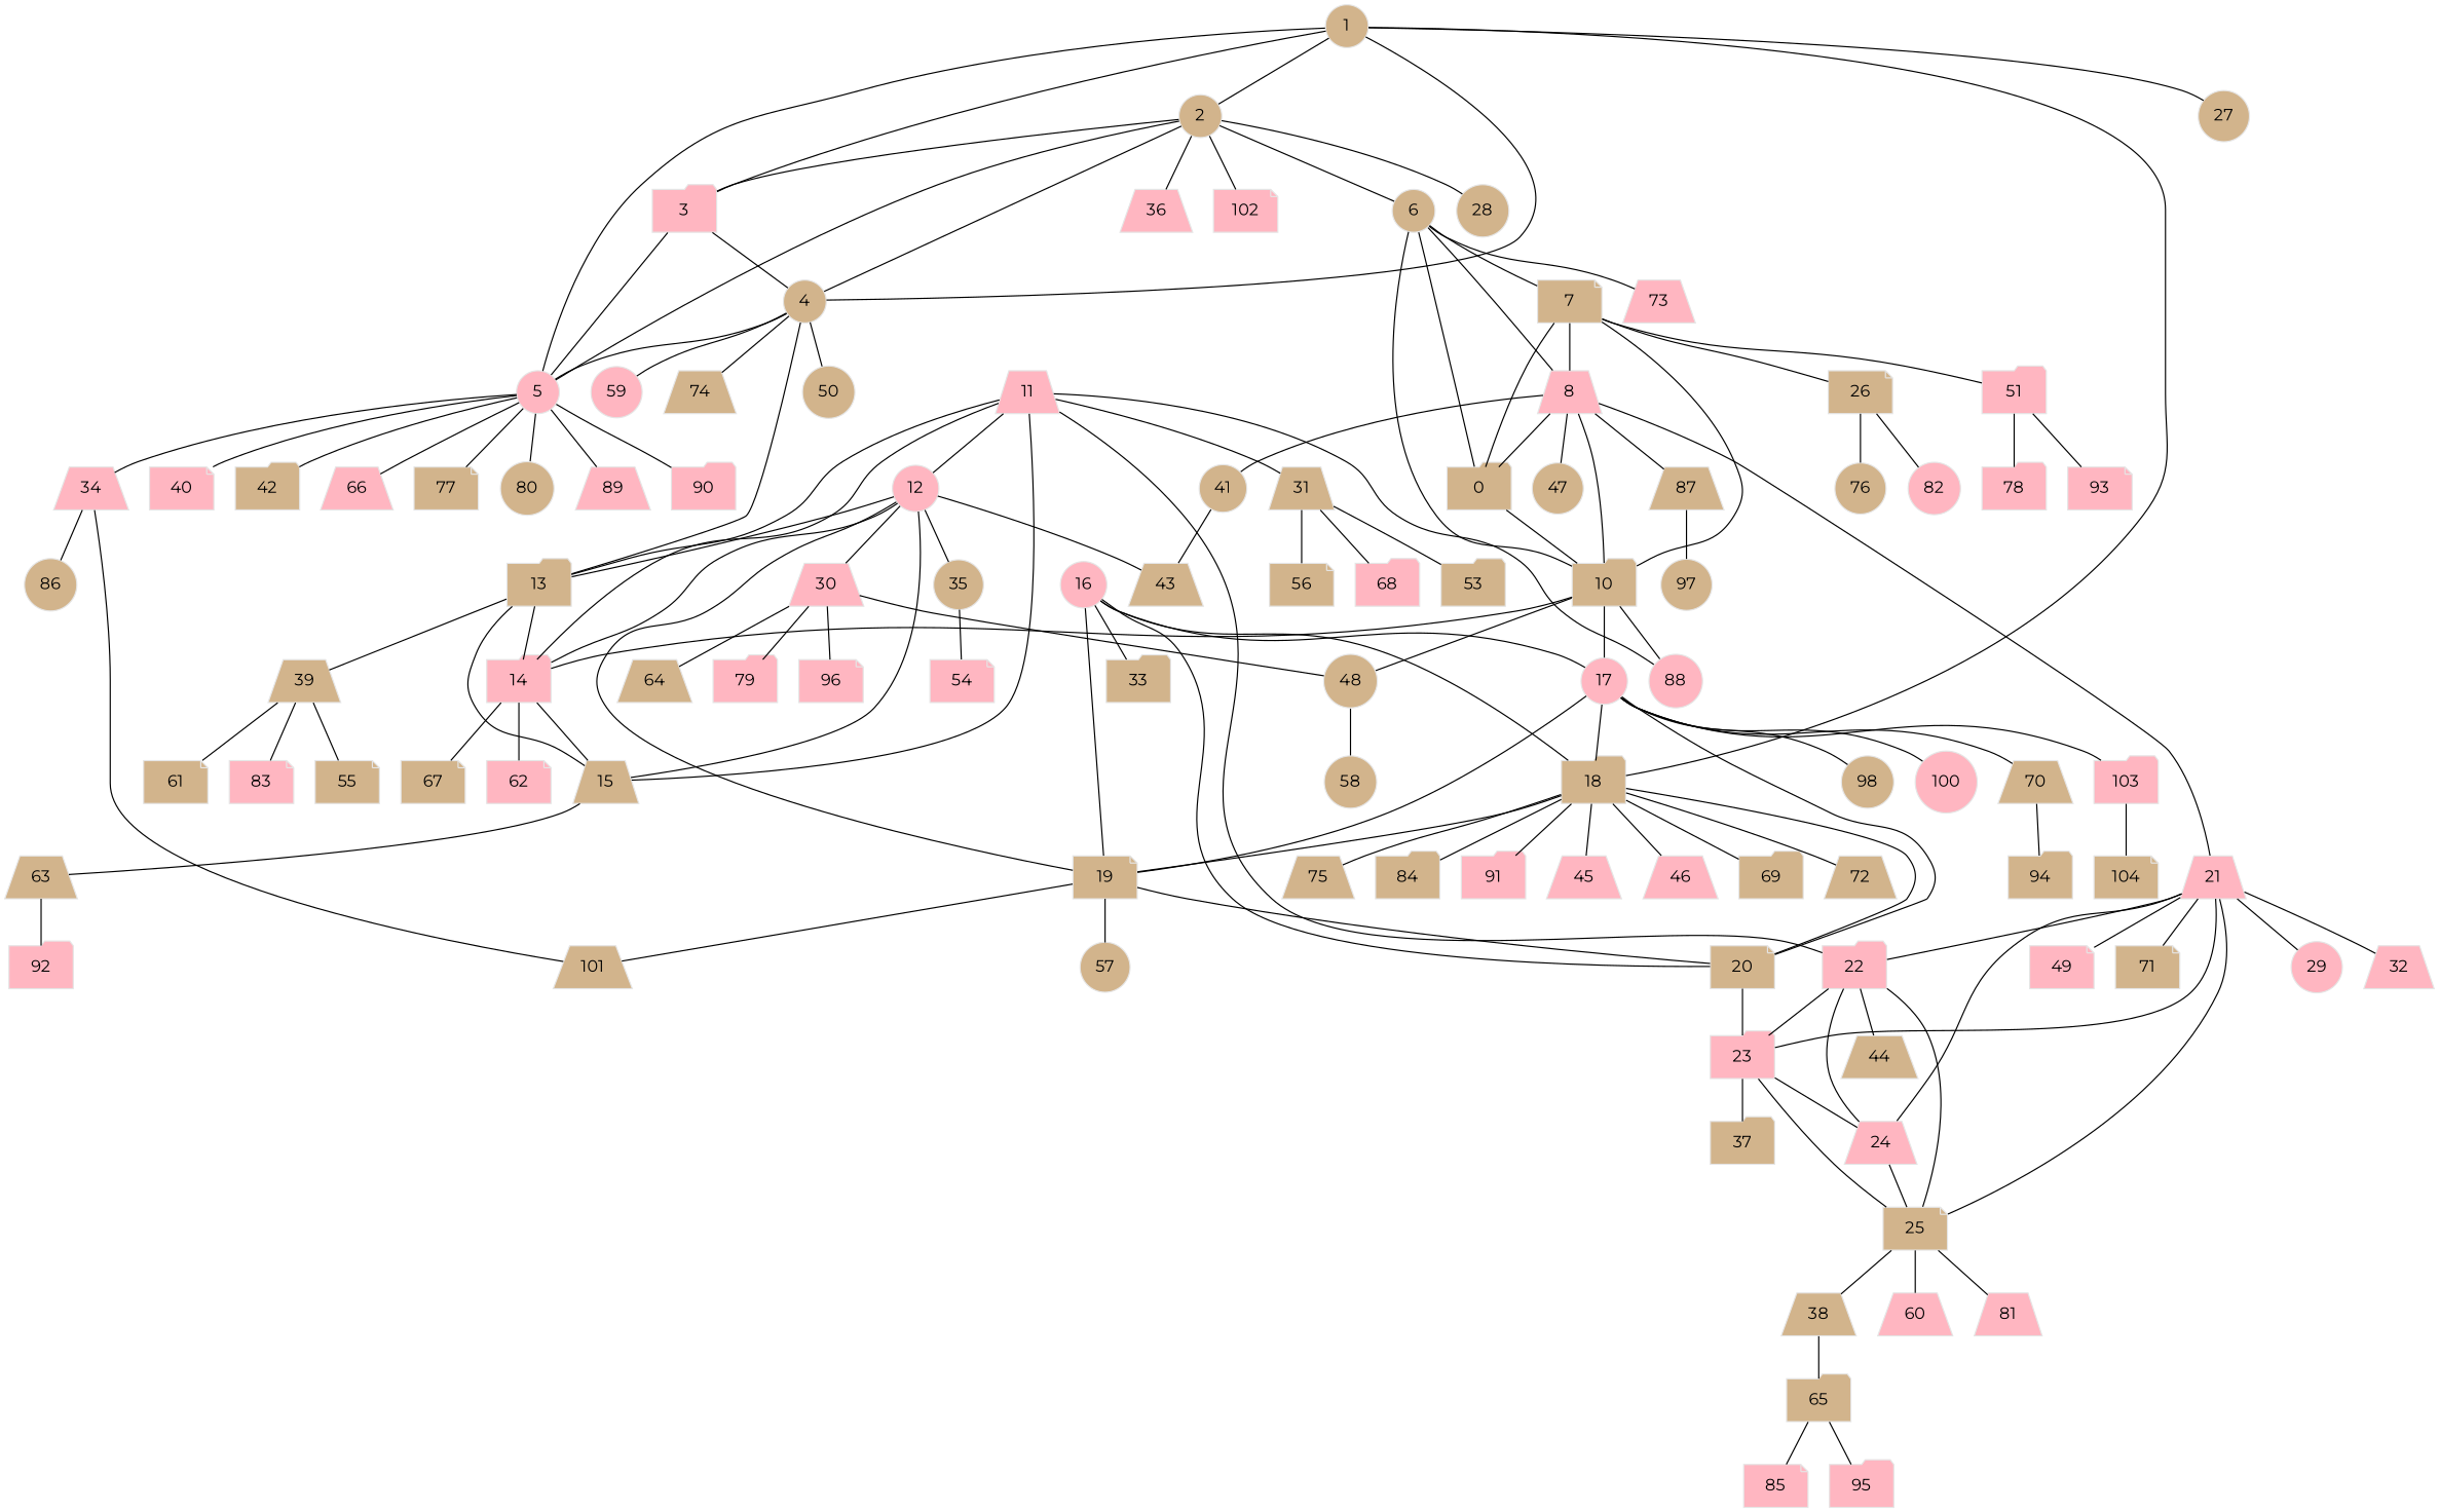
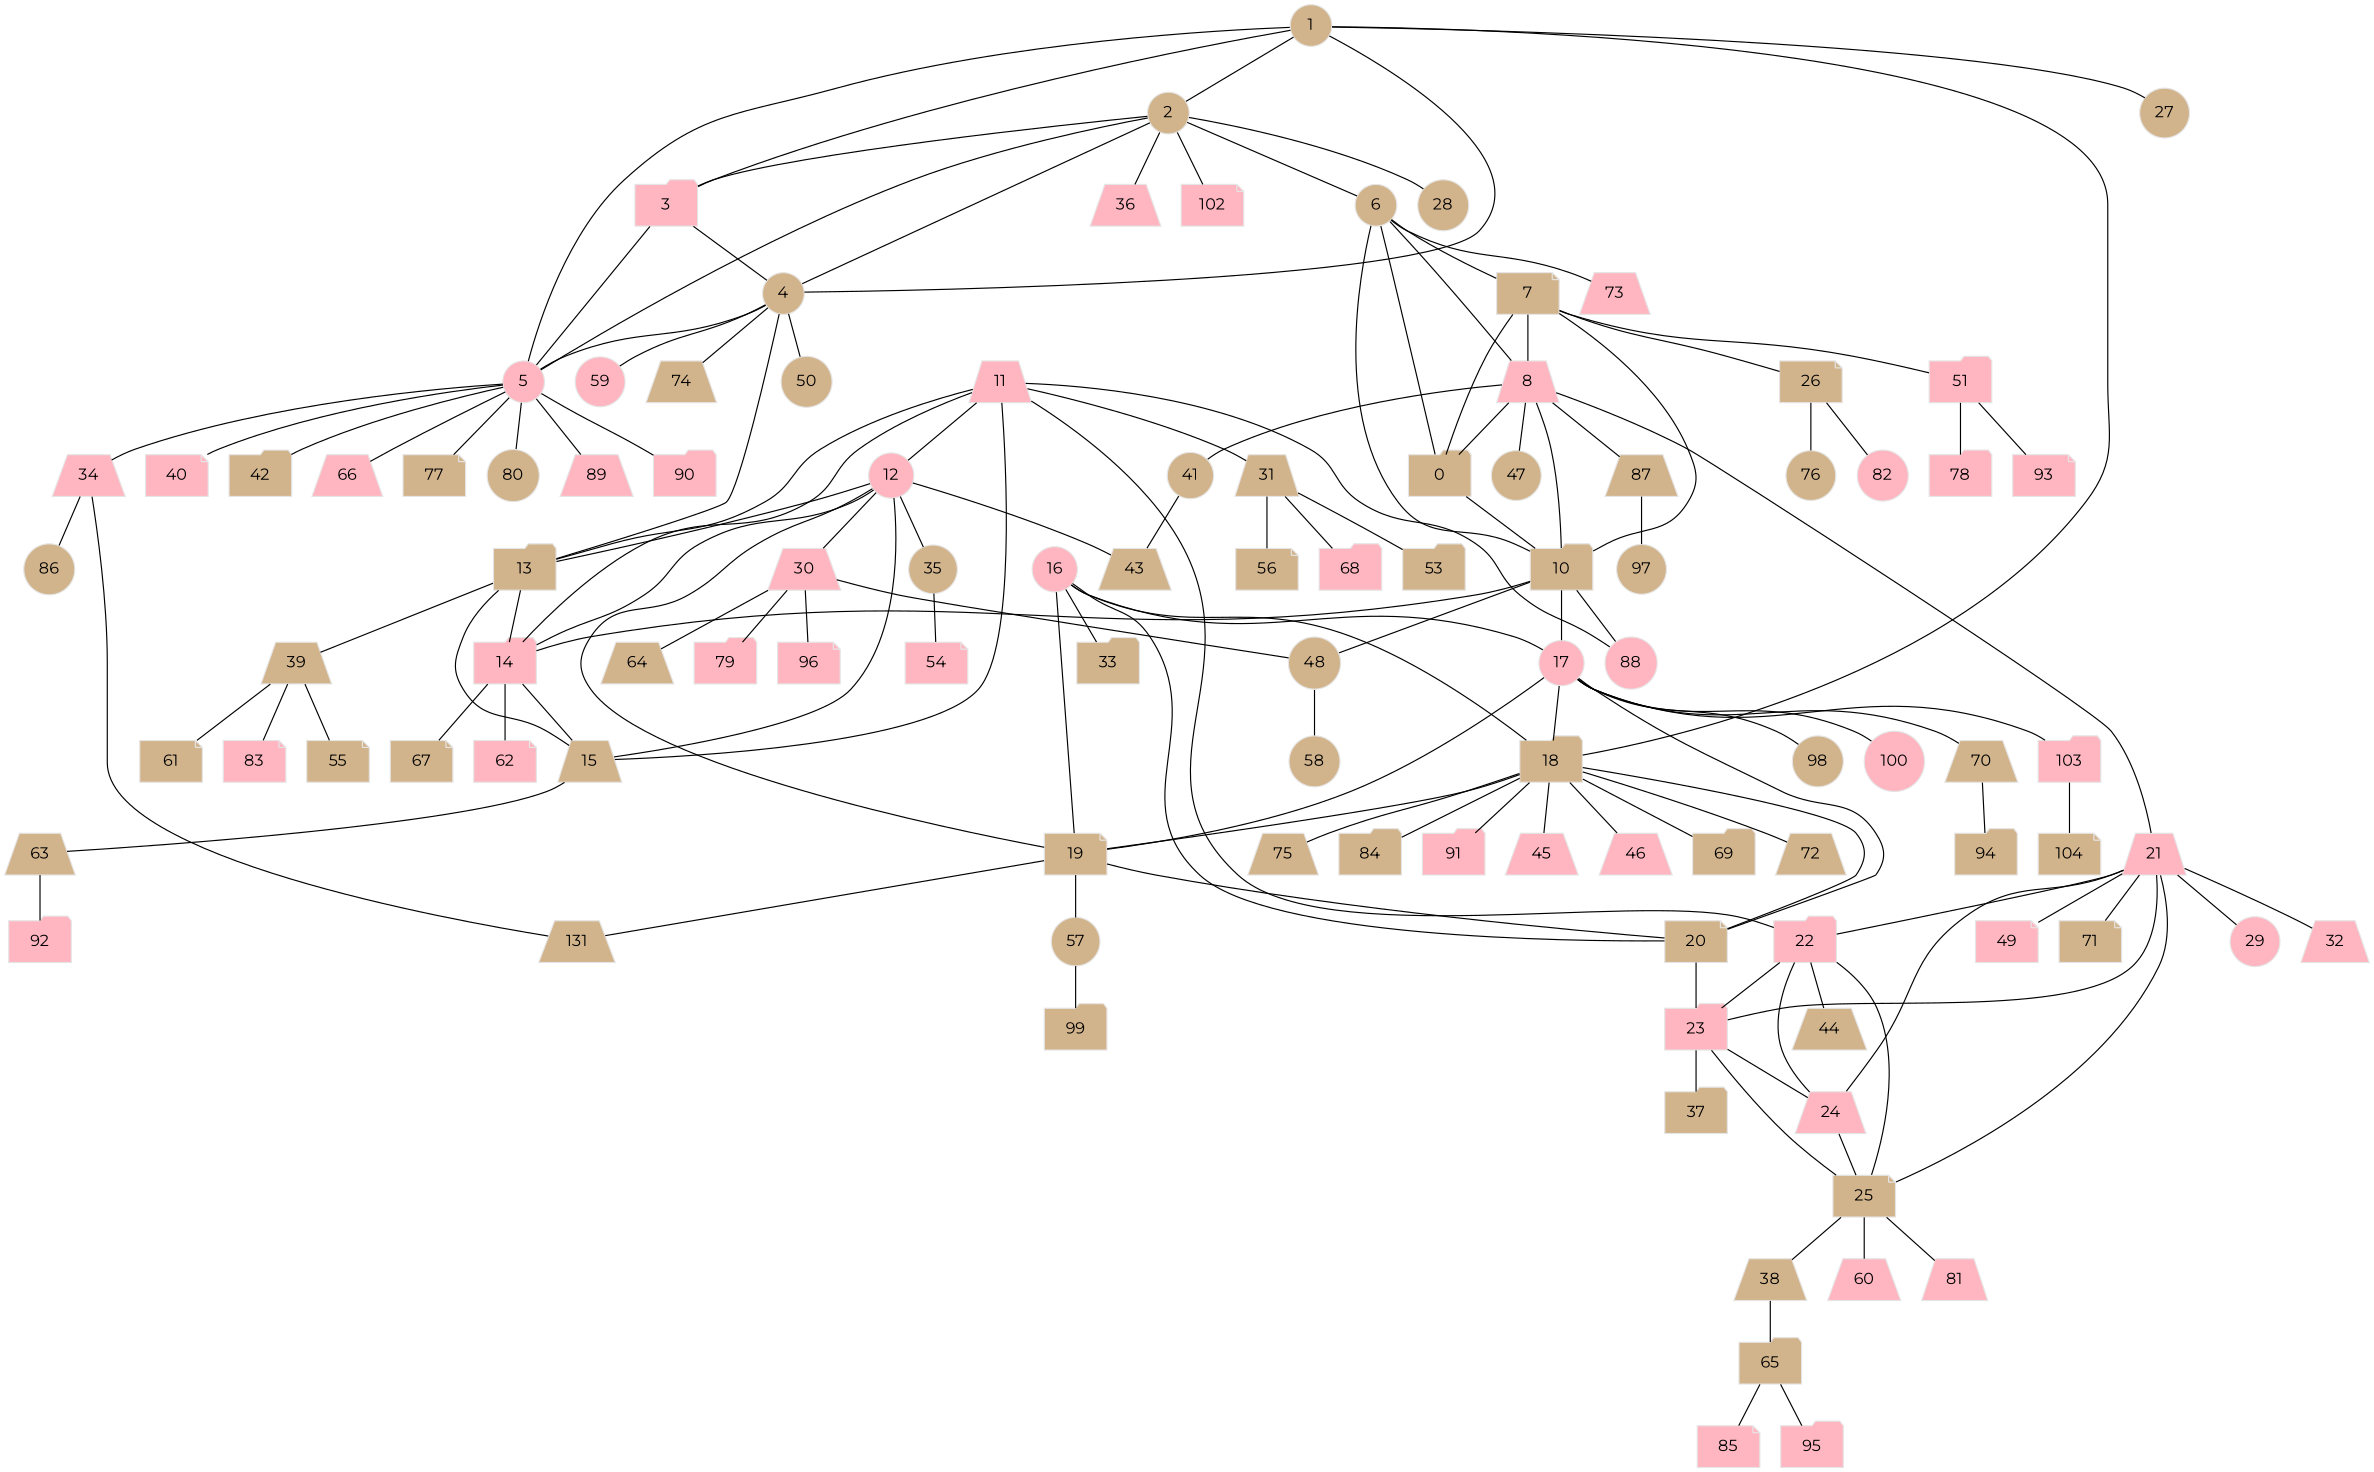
  graph {
    fontname=Montserrat
    node [color=gray90 fillcolor=tan fontname=Montserrat shape=trapezium style=filled]
    edge [fontname=Montserrat]
    1 [shape=circle]
    2 [shape=circle]
    3 [fillcolor=lightpink shape=folder]
    4 [shape=circle]
    5 [fillcolor=lightpink shape=circle]
    18 [shape=folder]
    27 [shape=circle]
    6 [shape=circle]
    28 [shape=circle]
    36 [fillcolor=lightpink]
    102 [fillcolor=lightpink shape=note]
    13 [shape=folder]
    50 [shape=circle]
    59 [fillcolor=lightpink shape=circle]
    74
    34 [fillcolor=lightpink]
    40 [fillcolor=lightpink shape=note]
    42 [shape=folder]
    66 [fillcolor=lightpink]
    77 [shape=note]
    80 [shape=circle]
    89 [fillcolor=lightpink]
    90 [fillcolor=lightpink shape=folder]
    7 [shape=note]
    8 [fillcolor=lightpink]
    n26 [label=0 shape=folder]
    10 [shape=folder]
    73 [fillcolor=lightpink]
    19 [shape=note]
    20 [shape=note]
    45 [fillcolor=lightpink]
    46 [fillcolor=lightpink]
    69 [shape=folder]
    72
    75
    84 [shape=folder]
    91 [fillcolor=lightpink shape=folder]
    14 [fillcolor=lightpink shape=folder]
    15
    39
    24 [fillcolor=lightpink]
    25 [shape=note]
-   101
+   101 [label=131]
    86 [shape=circle]
    26 [shape=note]
    51 [fillcolor=lightpink shape=folder]
    21 [fillcolor=lightpink]
    41 [shape=circle]
    47 [shape=circle]
    87
    17 [fillcolor=lightpink shape=circle]
    48 [shape=circle]
    88 [fillcolor=lightpink shape=circle]
    76 [shape=circle]
    82 [fillcolor=lightpink shape=circle]
    78 [fillcolor=lightpink shape=folder]
    93 [fillcolor=lightpink shape=note]
    22 [fillcolor=lightpink shape=folder]
    23 [fillcolor=lightpink shape=folder]
    29 [fillcolor=lightpink shape=circle]
    32 [fillcolor=lightpink]
    49 [fillcolor=lightpink shape=note]
    71 [shape=note]
    43
    97 [shape=circle]
    62 [fillcolor=lightpink shape=note]
    67 [shape=note]
    70
    98 [shape=circle]
    100 [fillcolor=lightpink shape=circle]
    103 [fillcolor=lightpink shape=folder]
    58 [shape=circle]
    11 [fillcolor=lightpink]
    12 [fillcolor=lightpink shape=circle]
    31
    30 [fillcolor=lightpink]
    35 [shape=circle]
    63
    44
    53 [shape=folder]
    56 [shape=note]
    68 [fillcolor=lightpink shape=folder]
    57 [shape=circle]
    64
    79 [fillcolor=lightpink shape=folder]
    96 [fillcolor=lightpink shape=note]
    54 [fillcolor=lightpink shape=note]
    55 [shape=note]
    61 [shape=note]
    83 [fillcolor=lightpink shape=note]
    92 [fillcolor=lightpink shape=folder]
    16 [fillcolor=lightpink shape=circle]
    33 [shape=folder]
    94 [shape=folder]
    104 [shape=note]
+   99 [shape=folder]
    37 [shape=folder]
    38
    60 [fillcolor=lightpink]
    81 [fillcolor=lightpink]
    65 [shape=folder]
    85 [fillcolor=lightpink shape=note]
    95 [fillcolor=lightpink shape=folder]
    1 -- 2
    1 -- 3
    1 -- 4
    1 -- 5
    1 -- 18
    1 -- 27
    2 -- 3
    2 -- 4
    2 -- 5
    2 -- 6
    2 -- 28
    2 -- 36
    2 -- 102
    3 -- 4
    3 -- 5
    4 -- 5
    4 -- 13
    4 -- 50
    4 -- 59
    4 -- 74
    5 -- 34
    5 -- 40
    5 -- 42
    5 -- 66
    5 -- 77
    5 -- 80
    5 -- 89
    5 -- 90
    18 -- 19
    18 -- 20
    18 -- 45
    18 -- 46
    18 -- 69
    18 -- 72
    18 -- 75
    18 -- 84
    18 -- 91
    6 -- 7
    6 -- 8
    6 -- n26
    6 -- 10
    6 -- 73
    13 -- 14
    13 -- 15
    13 -- 39
    34 -- 101
    34 -- 86
    7 -- 8
    7 -- n26
    7 -- 10
    7 -- 26
    7 -- 51
    8 -- n26
    8 -- 10
    8 -- 21
    8 -- 41
    8 -- 47
    8 -- 87
    n26 -- 10
    10 -- 14
    10 -- 17
    10 -- 48
    10 -- 88
    19 -- 20
    19 -- 101
    19 -- 57
    20 -- 23
    14 -- 15
    14 -- 62
    14 -- 67
    15 -- 63
    39 -- 55
    39 -- 61
    39 -- 83
    24 -- 25
    25 -- 38
    25 -- 60
    25 -- 81
    26 -- 76
    26 -- 82
    51 -- 78
    51 -- 93
    21 -- 24
    21 -- 25
    21 -- 22
    21 -- 23
    21 -- 29
    21 -- 32
    21 -- 49
    21 -- 71
    41 -- 43
    87 -- 97
    17 -- 18
    17 -- 19
    17 -- 20
    17 -- 70
    17 -- 98
    17 -- 100
    17 -- 103
    48 -- 58
    22 -- 24
    22 -- 25
    22 -- 23
    22 -- 44
    23 -- 24
    23 -- 25
    23 -- 37
    70 -- 94
    103 -- 104
    11 -- 13
    11 -- 14
    11 -- 15
    11 -- 88
    11 -- 22
    11 -- 12
    11 -- 31
    12 -- 13
    12 -- 19
    12 -- 14
    12 -- 15
    12 -- 43
    12 -- 30
    12 -- 35
    31 -- 53
    31 -- 56
    31 -- 68
    30 -- 48
    30 -- 64
    30 -- 79
    30 -- 96
    35 -- 54
    63 -- 92
+   57 -- 99
    16 -- 18
    16 -- 19
    16 -- 20
    16 -- 17
    16 -- 33
    38 -- 65
    65 -- 85
    65 -- 95
  }
